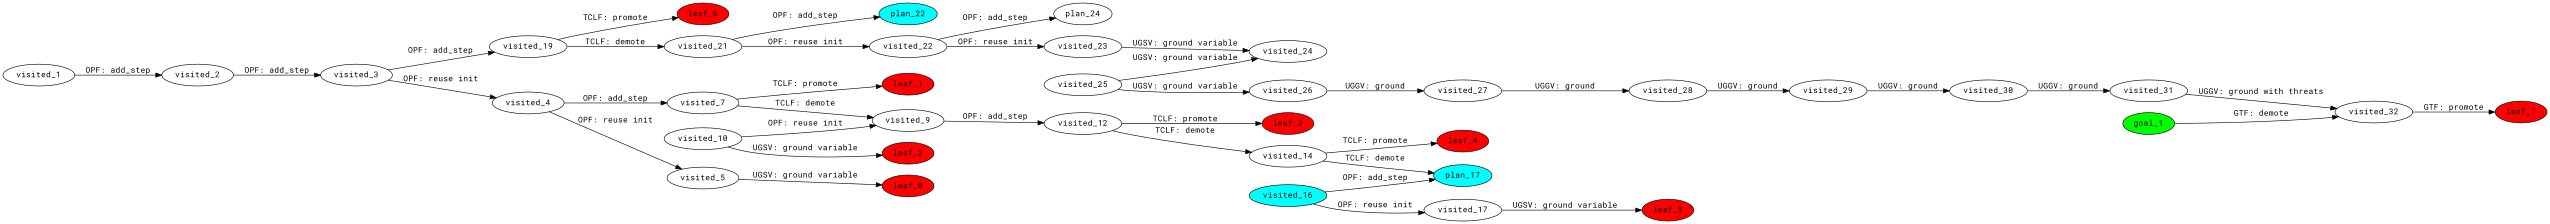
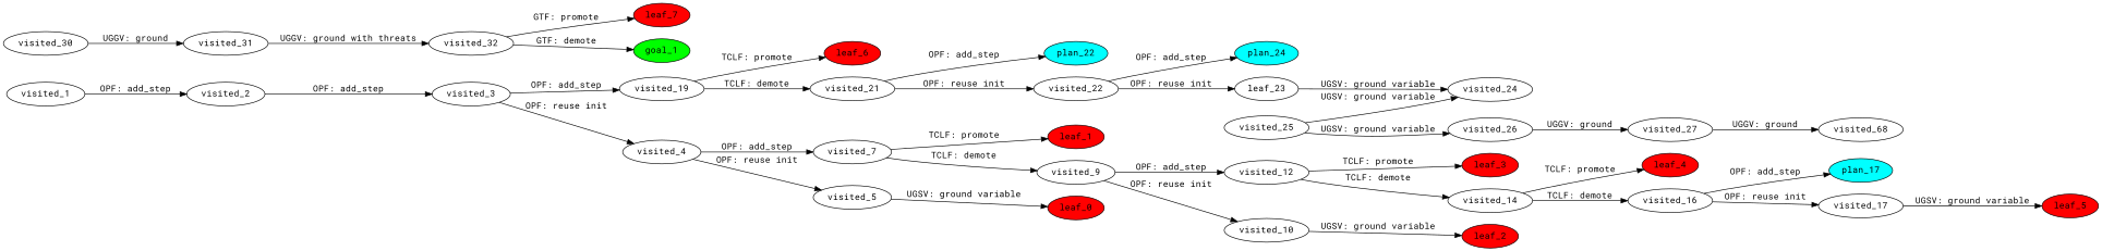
  digraph {
    fontname="Roboto Mono"
    rankdir=LR
    node [fillcolor=white fontname="Roboto Mono" style=filled]
    edge [fontname="Roboto Mono"]
    n1 [label=visited_1]
    n2 [label=visited_2]
    n3 [label=visited_3]
    n4 [label=visited_19]
    n5 [label=visited_4]
    n6 [fillcolor=red label=leaf_6]
    n7 [label=visited_21]
    n8 [label=visited_7]
    n9 [label=visited_5]
    n10 [fillcolor=cyan label=plan_22]
    n11 [label=visited_22]
    n12 [fillcolor=red label=leaf_1]
    n13 [label=visited_9]
    n14 [fillcolor=red label=leaf_0]
    n15 [label=visited_12]
    n16 [label=visited_10]
    n17 [fillcolor=red label=leaf_3]
    n18 [label=visited_14]
    n19 [fillcolor=red label=leaf_2]
    n20 [fillcolor=red label=leaf_4]
-   n21 [fillcolor=cyan label=visited_16]
+   n21 [label=visited_16]
    n22 [fillcolor=cyan label=plan_17]
    n23 [label=visited_17]
    n24 [fillcolor=red label=leaf_5]
-   n25 [label=plan_24]
-   n26 [label=visited_23]
+   n25 [fillcolor=cyan label=plan_24]
+   n26 [label=leaf_23]
    n27 [label=visited_24]
    n28 [label=visited_25]
    n29 [label=visited_26]
    n30 [label=visited_27]
-   n31 [label=visited_28]
-   n32 [label=visited_29]
+   n31 [label=visited_68]
    n33 [label=visited_30]
    n34 [label=visited_31]
    n35 [label=visited_32]
    n36 [fillcolor=red label=leaf_7]
    n37 [fillcolor=green label=goal_1]
    n1 -> n2 [label="OPF: add_step"]
    n2 -> n3 [label="OPF: add_step"]
    n3 -> n4 [label="OPF: add_step"]
    n3 -> n5 [label="OPF: reuse init"]
    n4 -> n6 [label="TCLF: promote"]
    n4 -> n7 [label="TCLF: demote"]
    n5 -> n8 [label="OPF: add_step"]
    n5 -> n9 [label="OPF: reuse init"]
    n7 -> n10 [label="OPF: add_step"]
    n7 -> n11 [label="OPF: reuse init"]
    n8 -> n12 [label="TCLF: promote"]
    n8 -> n13 [label="TCLF: demote"]
    n9 -> n14 [label="UGSV: ground variable"]
    n11 -> n25 [label="OPF: add_step"]
    n11 -> n26 [label="OPF: reuse init"]
    n13 -> n15 [label="OPF: add_step"]
-   n16 -> n13 [label="OPF: reuse init"]
+   n13 -> n16 [label="OPF: reuse init"]
    n15 -> n17 [label="TCLF: promote"]
    n15 -> n18 [label="TCLF: demote"]
    n16 -> n19 [label="UGSV: ground variable"]
    n18 -> n20 [label="TCLF: promote"]
-   n18 -> n22 [label="TCLF: demote"]
+   n18 -> n21 [label="TCLF: demote"]
    n21 -> n22 [label="OPF: add_step"]
    n21 -> n23 [label="OPF: reuse init"]
    n23 -> n24 [label="UGSV: ground variable"]
    n26 -> n27 [label="UGSV: ground variable"]
    n28 -> n27 [label="UGSV: ground variable"]
    n28 -> n29 [label="UGSV: ground variable"]
    n29 -> n30 [label="UGGV: ground"]
    n30 -> n31 [label="UGGV: ground"]
-   n31 -> n32 [label="UGGV: ground"]
-   n32 -> n33 [label="UGGV: ground"]
    n33 -> n34 [label="UGGV: ground"]
    n34 -> n35 [label="UGGV: ground with threats"]
    n35 -> n36 [label="GTF: promote"]
-   n37 -> n35 [label="GTF: demote"]
+   n35 -> n37 [label="GTF: demote"]
  }
